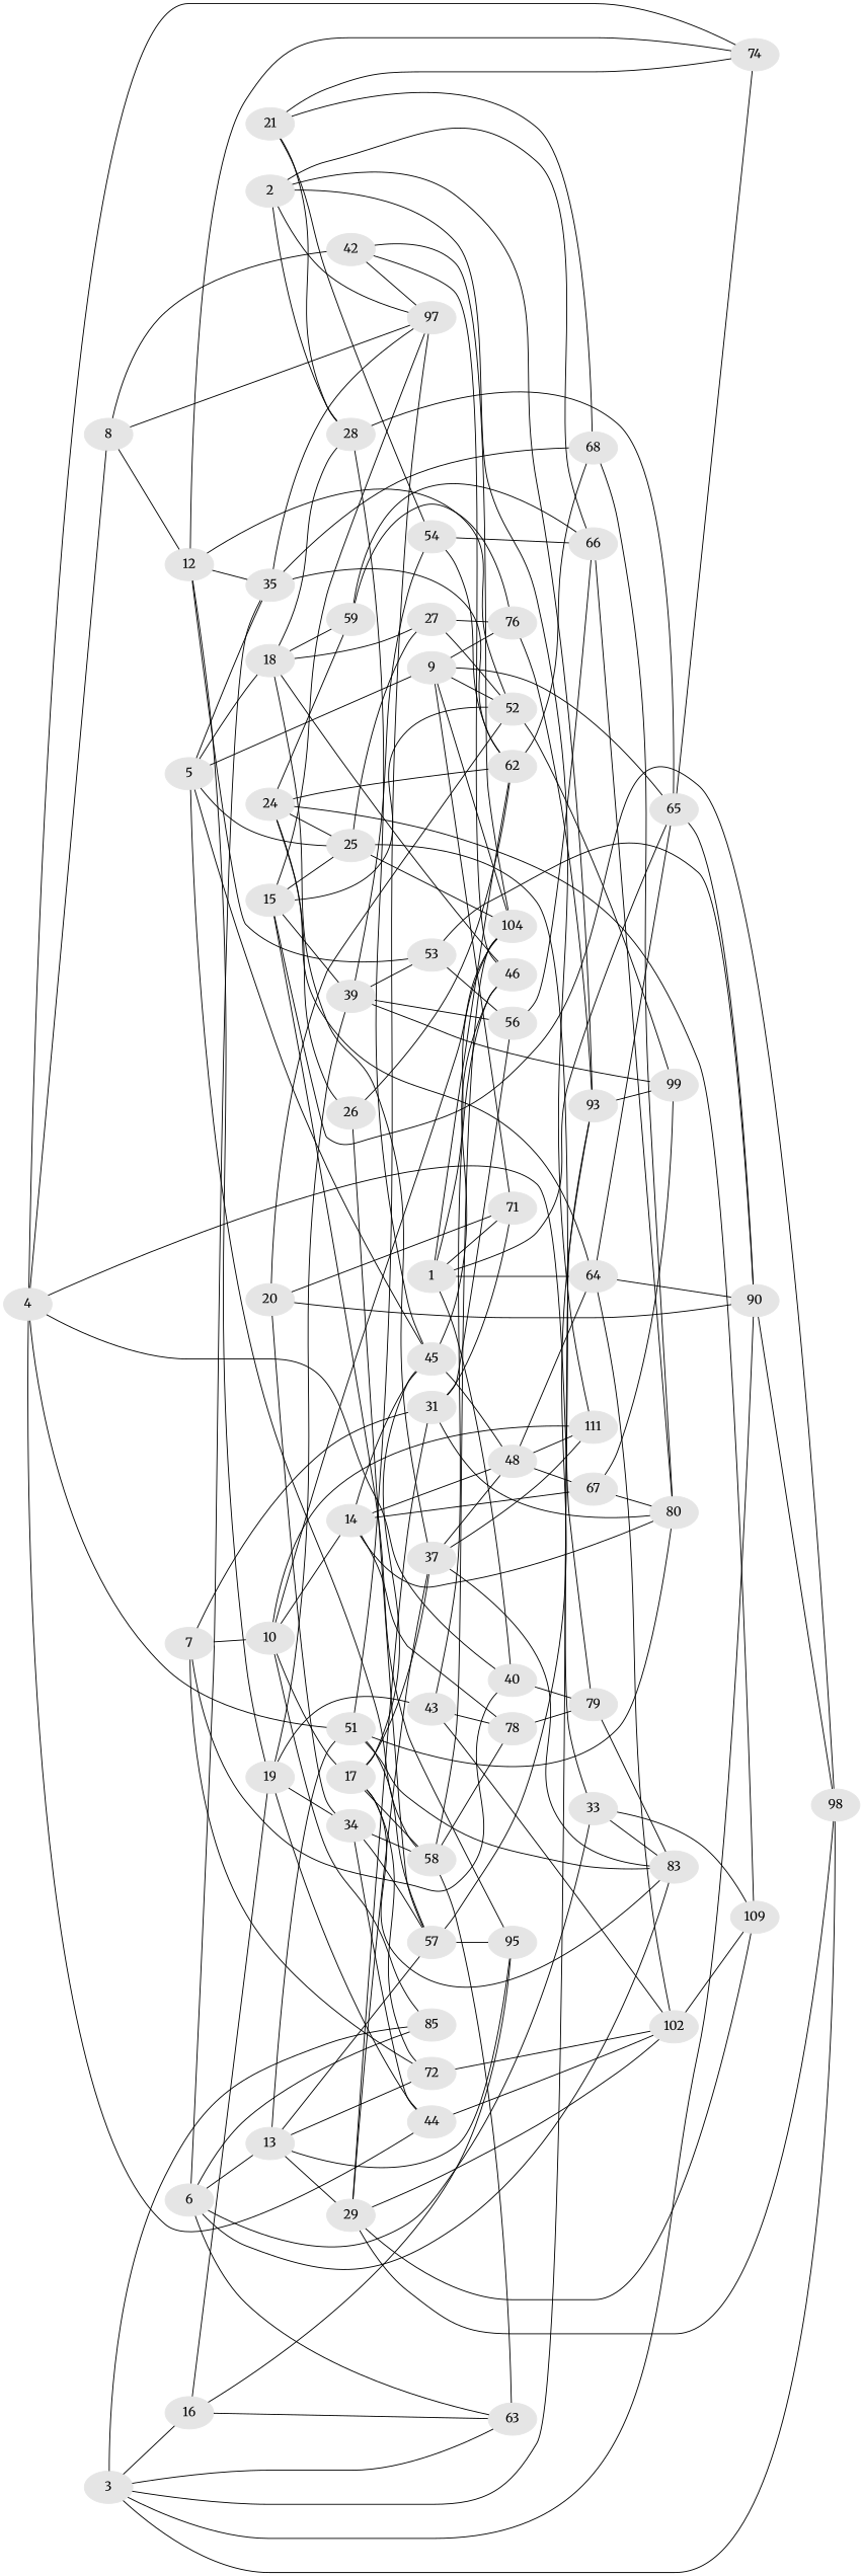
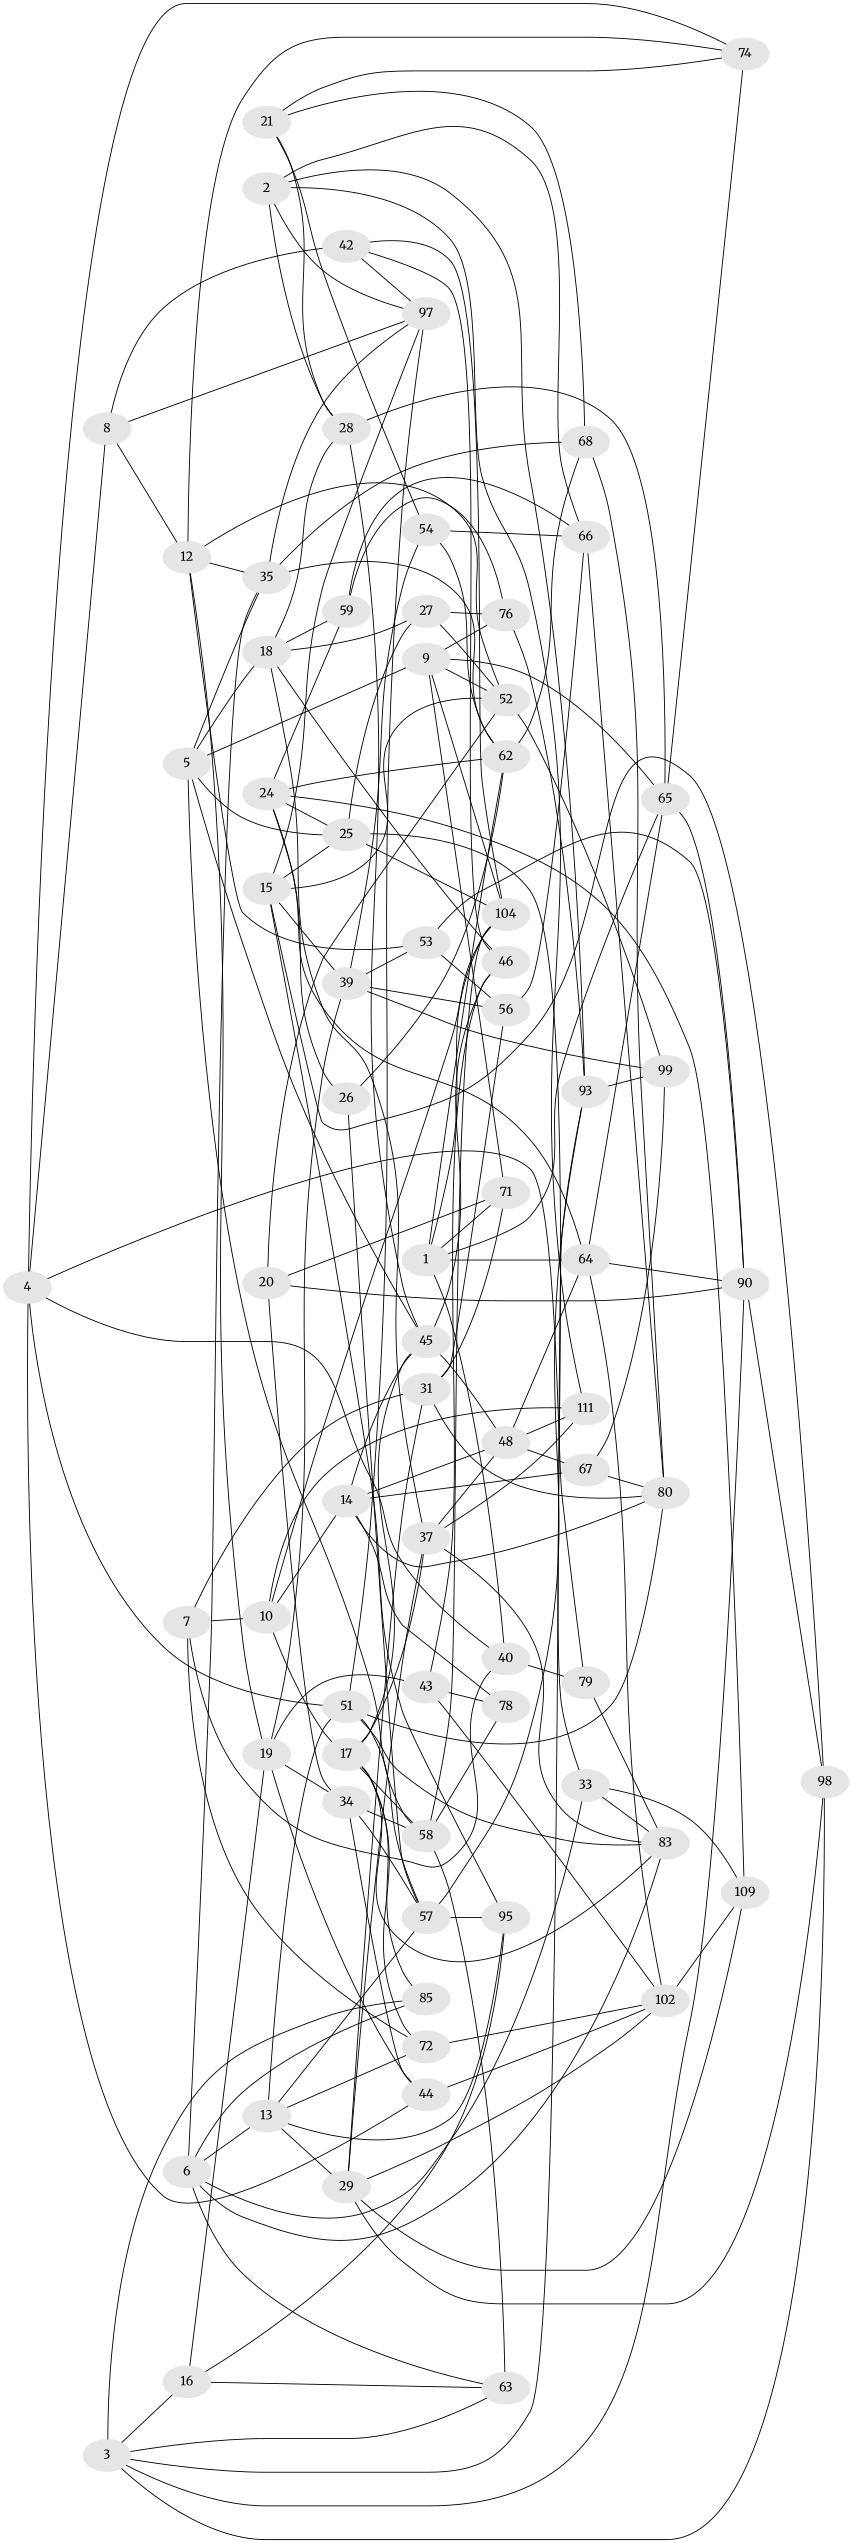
  graph {
    fontname=Merriweather
    rankdir=LR
    node [color=gray90 fontname=Merriweather style=filled]
    edge [fontname=Merriweather]
    1 [super="+16"]
    40
    62 [super="+70"]
    64 [super="+88"]
    65 [super="+112"]
    71
    104 [super="+110"]
    79
    68
    90 [super="+107"]
    102 [super="+114"]
    74
    2 [super="+32"]
    28 [super="+47"]
    66 [super="+94"]
    93 [super="+115"]
    97 [super="+101"]
    111
    45 [super="+108"]
    80 [super="+89"]
    99
    3 [super="+84"]
    n23 [label=16]
    63
    85
    98
    19 [super="+96"]
    95
    4 [super="+100"]
    8
    44
    51 [super="+69"]
    12 [super="+61"]
    42
    83 [super="+86"]
    57 [super="+81"]
    5 [super="+91"]
    9 [super="+50"]
    18 [super="+24"]
    25 [super="+30"]
    35 [super="+36"]
    58 [super="+60"]
    52 [super="+75"]
    76
    37 [super="+49"]
    27
    46
    59
    33
    48 [super="+92"]
    78
    6 [super="+106"]
    13 [super="+23"]
    72
    29 [super="+103"]
    109
    10 [super="+105"]
    14 [super="+87"]
    17 [super="+113"]
    7
    31 [super="+38"]
    56 [super="+82"]
    53
    67
    39 [super="+41"]
    34 [super="+73"]
    43
    15 [super="+77"]
    54
    20
    21
    n72 [label=24 super="+55"]
    26
    1 -- 40
    1 -- 62
    1 -- 64
    1 -- 65
    1 -- 71
    1 -- 104
    40 -- 79
    62 -- 68
    64 -- 65
    64 -- 90
    64 -- 102
    65 -- 90
    65 -- 74
    79 -- 83
    68 -- 80
    90 -- 98
    102 -- 109
    2 -- 28
    2 -- 66
    2 -- 93 [weight=2]
    2 -- 97
    2 -- 111
    28 -- 65
    28 -- 45
    66 -- 80
    93 -- 99
    45 -- 46
    45 -- 48
    3 -- 90
    3 -- 93
    3 -- n23
    3 -- 63
    3 -- 85
    3 -- 98
    n23 -- 63
    n23 -- 19
    n23 -- 95
    19 -- 44
    19 -- 39
    19 -- 34
    19 -- 43
    4 -- 40
    4 -- 79
    4 -- 74
    4 -- 8
    4 -- 44
    4 -- 51
    8 -- 97
    8 -- 12
    8 -- 42
    44 -- 102
    51 -- 97
    51 -- 80
    51 -- 83
    51 -- 57
    12 -- 74
    12 -- 19
    12 -- 35
    12 -- 52
    12 -- 53
    42 -- 104
    42 -- 97
    42 -- 46
    57 -- 93
    57 -- 95
    5 -- 45
    5 -- 9
    5 -- 18
    5 -- 25
    5 -- 35
    5 -- 58
    9 -- 65
    9 -- 71
    9 -- 104
    9 -- 52
    9 -- 76
    18 -- 28
    18 -- 37
    18 -- 27
    18 -- 46
    18 -- 59
    25 -- 104
    25 -- 27
    25 -- 33
    35 -- 62
    35 -- 68
    35 -- 97
    58 -- 104
    58 -- 63
    58 -- 78
    52 -- 99
    76 -- 93
    37 -- 111
    37 -- 83
    37 -- 48
    27 -- 52
    27 -- 76
    59 -- 66
    59 -- 76
    33 -- 83
    33 -- 109
    48 -- 64
    48 -- 111
    48 -- 67
-   78 -- 79
    6 -- 63
    6 -- 85
    6 -- 83
    6 -- 35
    6 -- 33
    6 -- 13
    13 -- 95
    13 -- 51
    13 -- 57
    13 -- 72
    13 -- 29
    72 -- 102
    29 -- 102
    29 -- 98
    29 -- 37
    29 -- 109
    29 -- 31
    10 -- 104
    10 -- 111
-   10 -- 85
+   17 -- 85
    10 -- 14
    10 -- 17
    14 -- 45
    14 -- 80
    14 -- 48
    14 -- 78
    14 -- 67
    17 -- 45
    17 -- 83
    17 -- 58
    17 -- 37
    17 -- 72
    7 -- 40
    7 -- 72
    7 -- 10
    7 -- 31
    31 -- 71
    31 -- 80
    31 -- 56 [weight=2]
    56 -- 66 [weight=2]
    53 -- 90
    53 -- 56
    67 -- 80
    67 -- 99
    39 -- 99
    39 -- 56
    39 -- 53
    39 -- 54
    34 -- 44
    34 -- 57
    34 -- 58
    43 -- 102
    43 -- 46
    43 -- 78
    15 -- 97
    15 -- 98
    15 -- 95
    15 -- 25
    15 -- 52
    15 -- 39
    54 -- 62
    54 -- 66
    20 -- 71
    20 -- 90
    20 -- 52
    20 -- 34
    21 -- 68
    21 -- 74
    21 -- 28
    21 -- 54
    n72 -- 62
    n72 -- 64
    n72 -- 25
    n72 -- 59
    n72 -- 109
    n72 -- 26
    26 -- 62
    26 -- 57
  }
